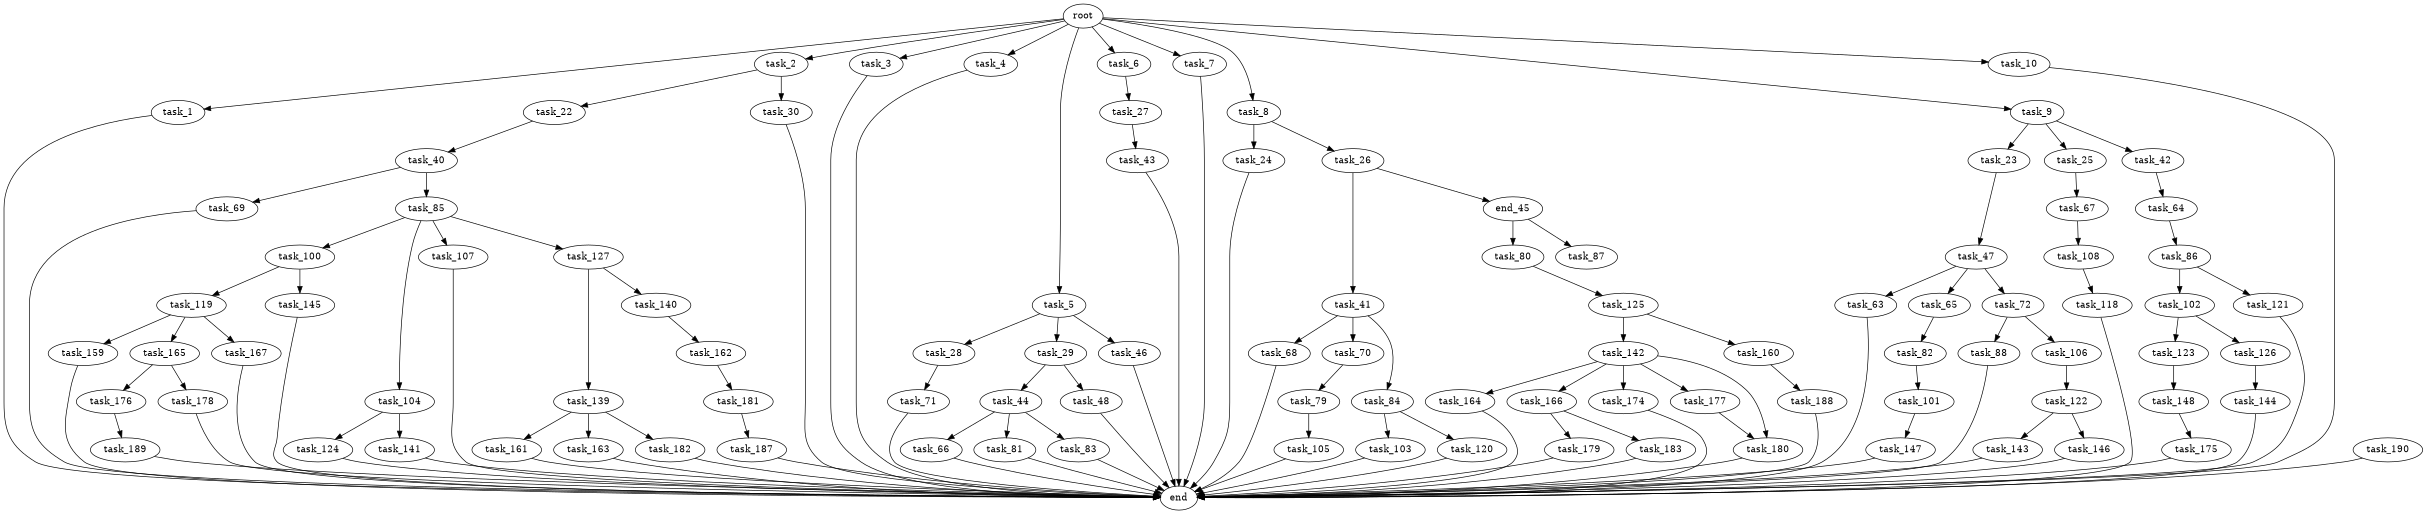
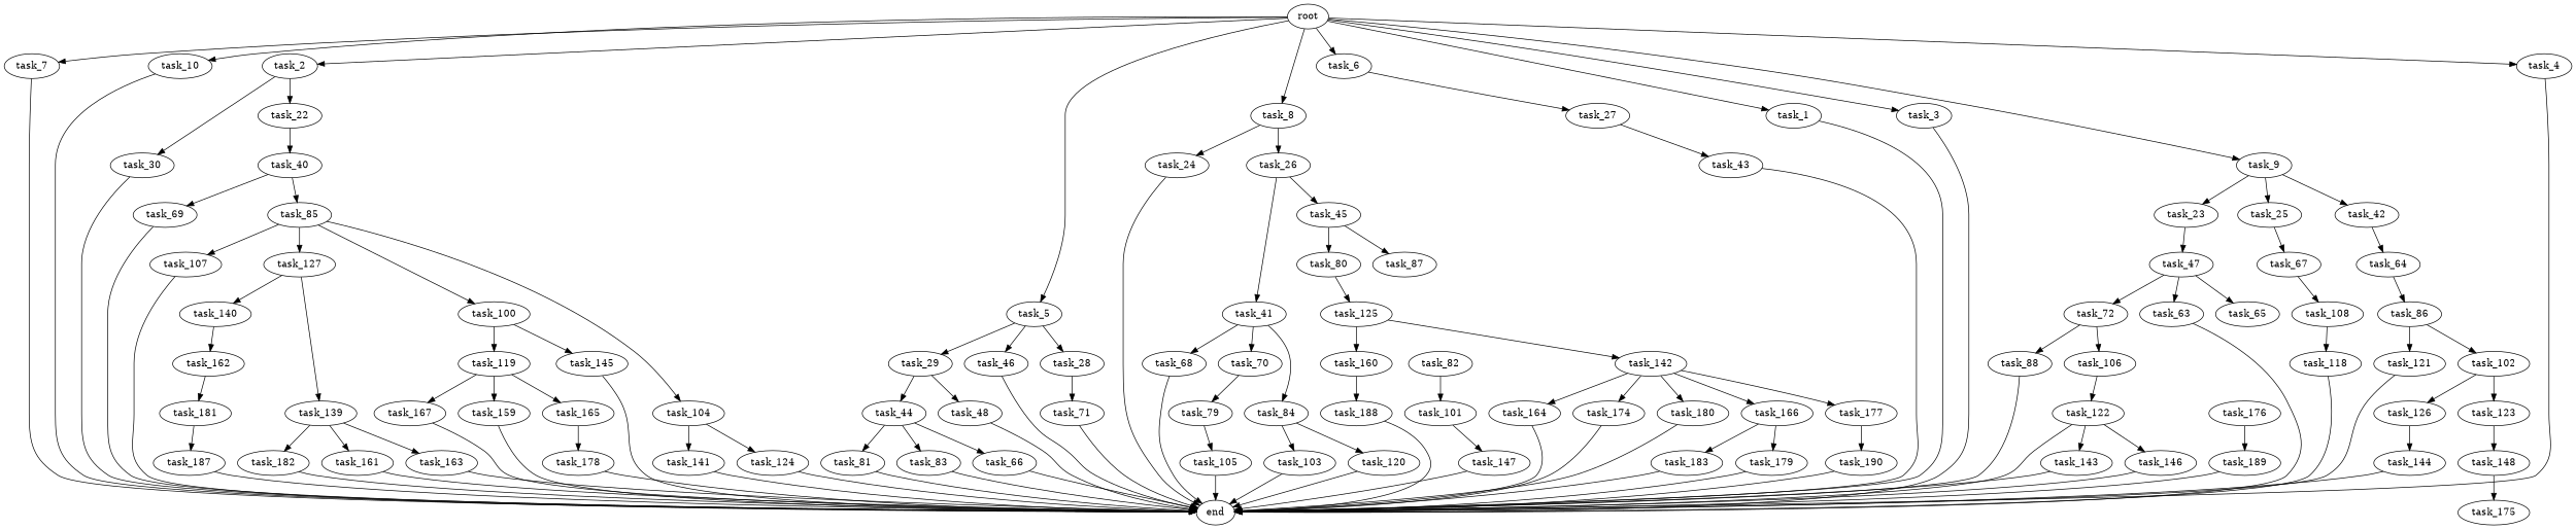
  digraph {
    root
    task_1
    task_2
    task_3
    task_4
    task_5
    task_6
    task_7
    task_8
    task_9
    task_10
    end
    task_22
    task_30
    task_28
    task_29
    task_46
    task_27
    task_24
    task_26
    task_23
    task_25
    task_42
    task_40
    task_71
    task_44
    task_48
    task_43
    task_41
-   task_45 [label=end_45]
+   task_45
    task_47
    task_67
    task_64
    task_69
    task_85
    task_63
    task_65
    task_72
    task_108
    task_68
    task_70
    task_84
    task_80
    task_87
    task_66
    task_81
    task_83
    task_100
    task_104
    task_107
    task_127
    task_79
    task_103
    task_120
    task_86
    task_125
    task_82
    task_88
    task_106
    task_102
    task_121
    task_101
    task_118
    task_105
    task_122
    task_142
    task_160
    task_147
    task_119
    task_145
    task_124
    task_141
    task_139
    task_140
    task_123
    task_126
    task_159
    task_165
    task_167
    task_148
    task_144
    task_143
    task_146
    task_176
    task_178
    task_175
    task_164
    task_166
    task_174
    task_177
    task_180
    task_188
    task_161
    task_163
    task_182
    task_162
    task_181
    task_179
    task_183
    task_190
    task_187
    task_189
    root -> task_1
    root -> task_2
    root -> task_3
    root -> task_4
    root -> task_5
    root -> task_6
    root -> task_7
    root -> task_8
    root -> task_9
    root -> task_10
    task_1 -> end
    task_2 -> task_22
    task_2 -> task_30
    task_3 -> end
    task_4 -> end
    task_5 -> task_28
    task_5 -> task_29
    task_5 -> task_46
    task_6 -> task_27
    task_7 -> end
    task_8 -> task_24
    task_8 -> task_26
    task_9 -> task_23
    task_9 -> task_25
    task_9 -> task_42
    task_10 -> end
    task_22 -> task_40
    task_30 -> end
    task_28 -> task_71
    task_29 -> task_44
    task_29 -> task_48
    task_46 -> end
    task_27 -> task_43
    task_24 -> end
    task_26 -> task_41
    task_26 -> task_45
    task_23 -> task_47
    task_25 -> task_67
    task_42 -> task_64
    task_40 -> task_69
    task_40 -> task_85
    task_71 -> end
    task_44 -> task_66
    task_44 -> task_81
    task_44 -> task_83
    task_48 -> end
    task_43 -> end
    task_41 -> task_68
    task_41 -> task_70
    task_41 -> task_84
    task_45 -> task_80
    task_45 -> task_87
    task_47 -> task_63
    task_47 -> task_65
    task_47 -> task_72
    task_67 -> task_108
    task_64 -> task_86
    task_69 -> end
    task_85 -> task_100
    task_85 -> task_104
    task_85 -> task_107
    task_85 -> task_127
    task_63 -> end
-   task_65 -> task_82
    task_72 -> task_88
    task_72 -> task_106
    task_108 -> task_118
    task_68 -> end
    task_70 -> task_79
    task_84 -> task_103
    task_84 -> task_120
    task_80 -> task_125
    task_66 -> end
    task_81 -> end
    task_83 -> end
    task_100 -> task_119
    task_100 -> task_145
    task_104 -> task_124
    task_104 -> task_141
    task_107 -> end
    task_127 -> task_139
    task_127 -> task_140
    task_79 -> task_105
    task_103 -> end
    task_120 -> end
    task_86 -> task_102
    task_86 -> task_121
    task_125 -> task_142
    task_125 -> task_160
    task_82 -> task_101
    task_88 -> end
    task_106 -> task_122
    task_102 -> task_123
    task_102 -> task_126
    task_121 -> end
    task_101 -> task_147
    task_118 -> end
    task_105 -> end
    task_122 -> task_143
    task_122 -> task_146
    task_142 -> task_164
    task_142 -> task_166
    task_142 -> task_174
    task_142 -> task_177
    task_142 -> task_180
    task_160 -> task_188
    task_147 -> end
    task_119 -> task_159
    task_119 -> task_165
    task_119 -> task_167
    task_145 -> end
    task_124 -> end
    task_141 -> end
    task_139 -> task_161
    task_139 -> task_163
    task_139 -> task_182
    task_140 -> task_162
    task_123 -> task_148
    task_126 -> task_144
    task_159 -> end
-   task_165 -> task_176
    task_165 -> task_178
    task_167 -> end
    task_148 -> task_175
    task_144 -> end
    task_143 -> end
    task_146 -> end
    task_176 -> task_189
    task_178 -> end
-   task_175 -> end
+   task_122 -> end
    task_164 -> end
    task_166 -> task_179
    task_166 -> task_183
    task_174 -> end
-   task_177 -> task_180
+   task_177 -> task_190
    task_180 -> end
    task_188 -> end
    task_161 -> end
    task_163 -> end
    task_182 -> end
    task_162 -> task_181
    task_181 -> task_187
    task_179 -> end
    task_183 -> end
    task_190 -> end
    task_187 -> end
    task_189 -> end
  }
